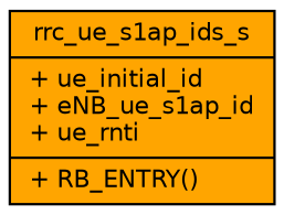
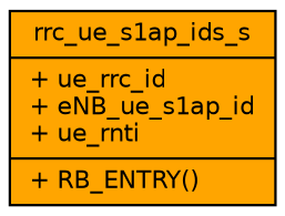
  digraph {
-   n1 [color=black fillcolor=orange fontcolor=black fontname=Helvetica fontsize=10 height=0.2 label="{rrc_ue_s1ap_ids_s\n|+ ue_initial_id\l+ eNB_ue_s1ap_id\l+ ue_rnti\l|+ RB_ENTRY()\l}" shape=record style=filled width=0.4]
+   n1 [color=black fillcolor=orange fontcolor=black fontname=Helvetica fontsize=10 height=0.2 label="{rrc_ue_s1ap_ids_s\n|+ ue_rrc_id\l+ eNB_ue_s1ap_id\l+ ue_rnti\l|+ RB_ENTRY()\l}" shape=record style=filled width=0.4]
  }
